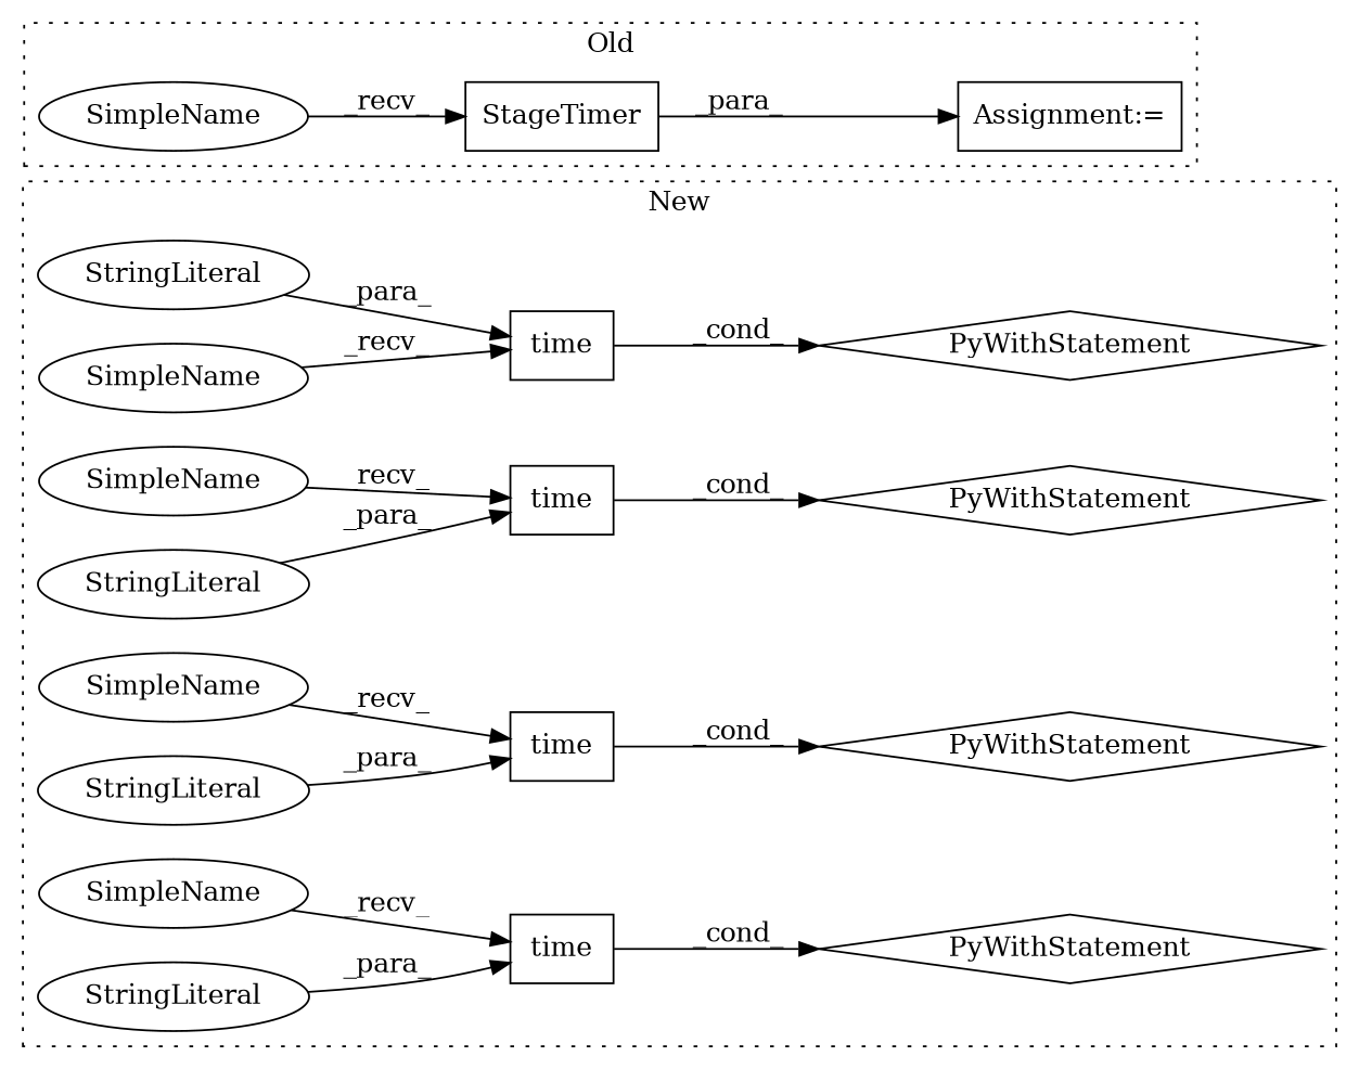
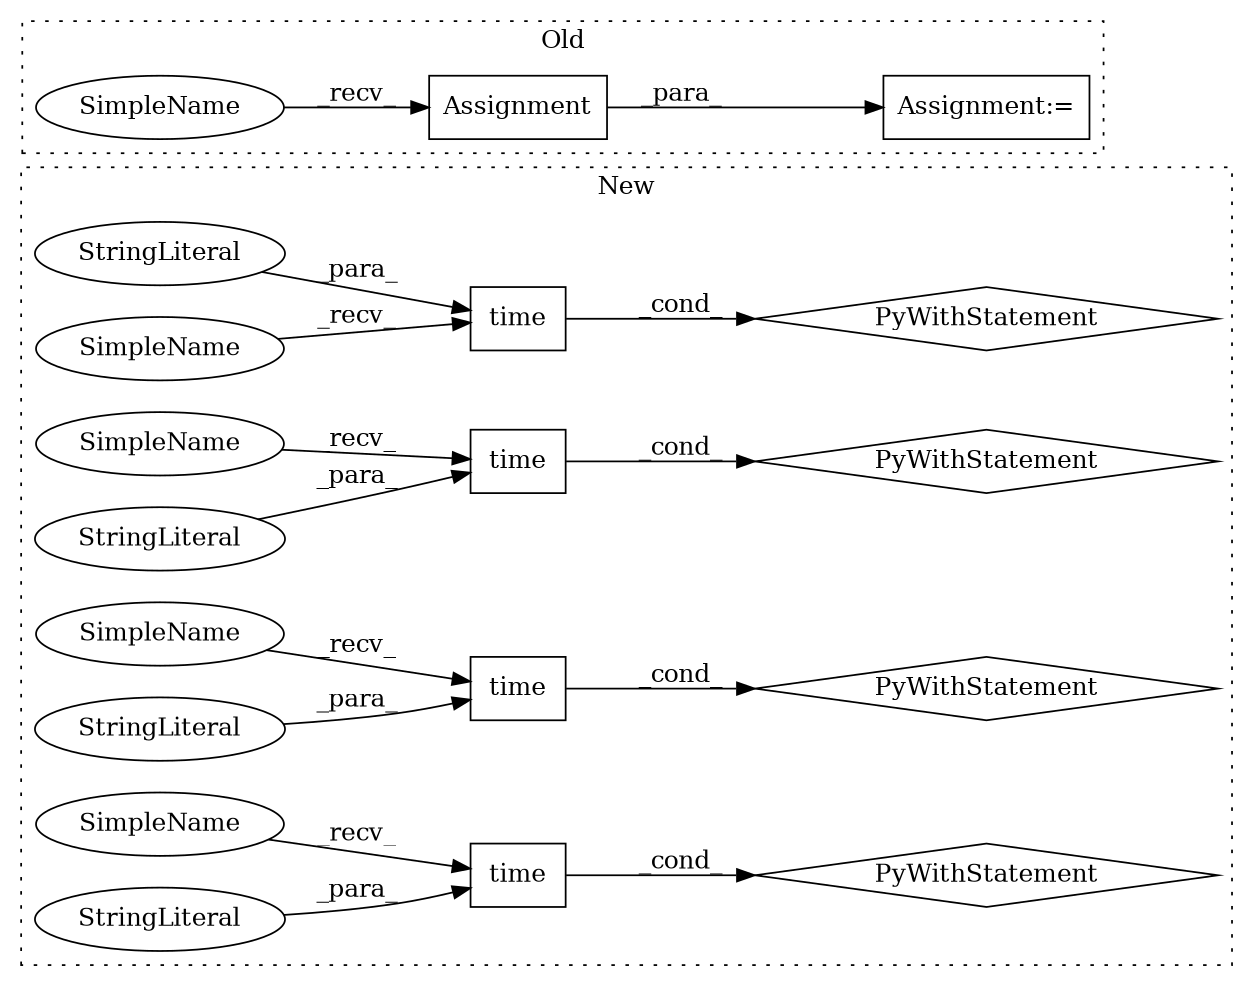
  digraph {
    rankdir=LR
    node [a=32 l=10 shape=ellipse]
    n1 [a=104 l="10,2" label=PyWithStatement s="1777,1814" shape=diamond]
    n2 [l="5,1" label=time s="1798,1813" shape=box]
    n3 [a=45 label=StringLiteral s=1803]
    n4 [l="5,1" label=time s="1906,1924" shape=box]
    n5 [a=104 l="10,2" label=PyWithStatement s="1885,1925" shape=diamond]
    n6 [a=45 l=13 label=StringLiteral s=1911]
    n7 [l="5,1" label=time s="2125,2146" shape=box]
    n8 [a=104 l="10,2" label=PyWithStatement s="2104,2147" shape=diamond]
    n9 [a=45 l=16 label=StringLiteral s=2130]
    n10 [l="5,1" label=time s="1661,1685" shape=box]
    n11 [a=104 l="10,2" label=PyWithStatement s="1640,1686" shape=diamond]
    n12 [a=45 l=19 label=StringLiteral s=1666]
    n13 [a=42 label=SimpleName s=1650]
    n14 [a=42 label=SimpleName s=1787]
    n15 [a=42 label=SimpleName s=2114]
    n16 [a=42 label=SimpleName s=1895]
-   n17 [l=12 label=StageTimer s=1494 shape=box]
+   n17 [l=12 label=Assignment s=1494 shape=box]
    n18 [a=7 l=1 label="Assignment:=" s=1482 shape=box]
    n19 [a=42 label=SimpleName s=1483]
    subgraph cluster_1 {
      label=New
      style=dotted
      n1
      n2
      n3
      n4
      n5
      n6
      n7
      n8
      n9
      n10
      n11
      n12
      n13
      n14
      n15
      n16
    }
    subgraph cluster_2 {
      label=Old
      style=dotted
      n17
      n18
      n19
    }
    n2 -> n1 [label=_cond_]
    n3 -> n2 [label=_para_]
    n4 -> n5 [label=_cond_]
    n6 -> n4 [label=_para_]
    n7 -> n8 [label=_cond_]
    n9 -> n7 [label=_para_]
    n10 -> n11 [label=_cond_]
    n12 -> n10 [label=_para_]
    n13 -> n10 [label=_recv_]
    n14 -> n2 [label=_recv_]
    n15 -> n7 [label=_recv_]
    n16 -> n4 [label=_recv_]
    n17 -> n18 [label=_para_]
    n19 -> n17 [label=_recv_]
  }
